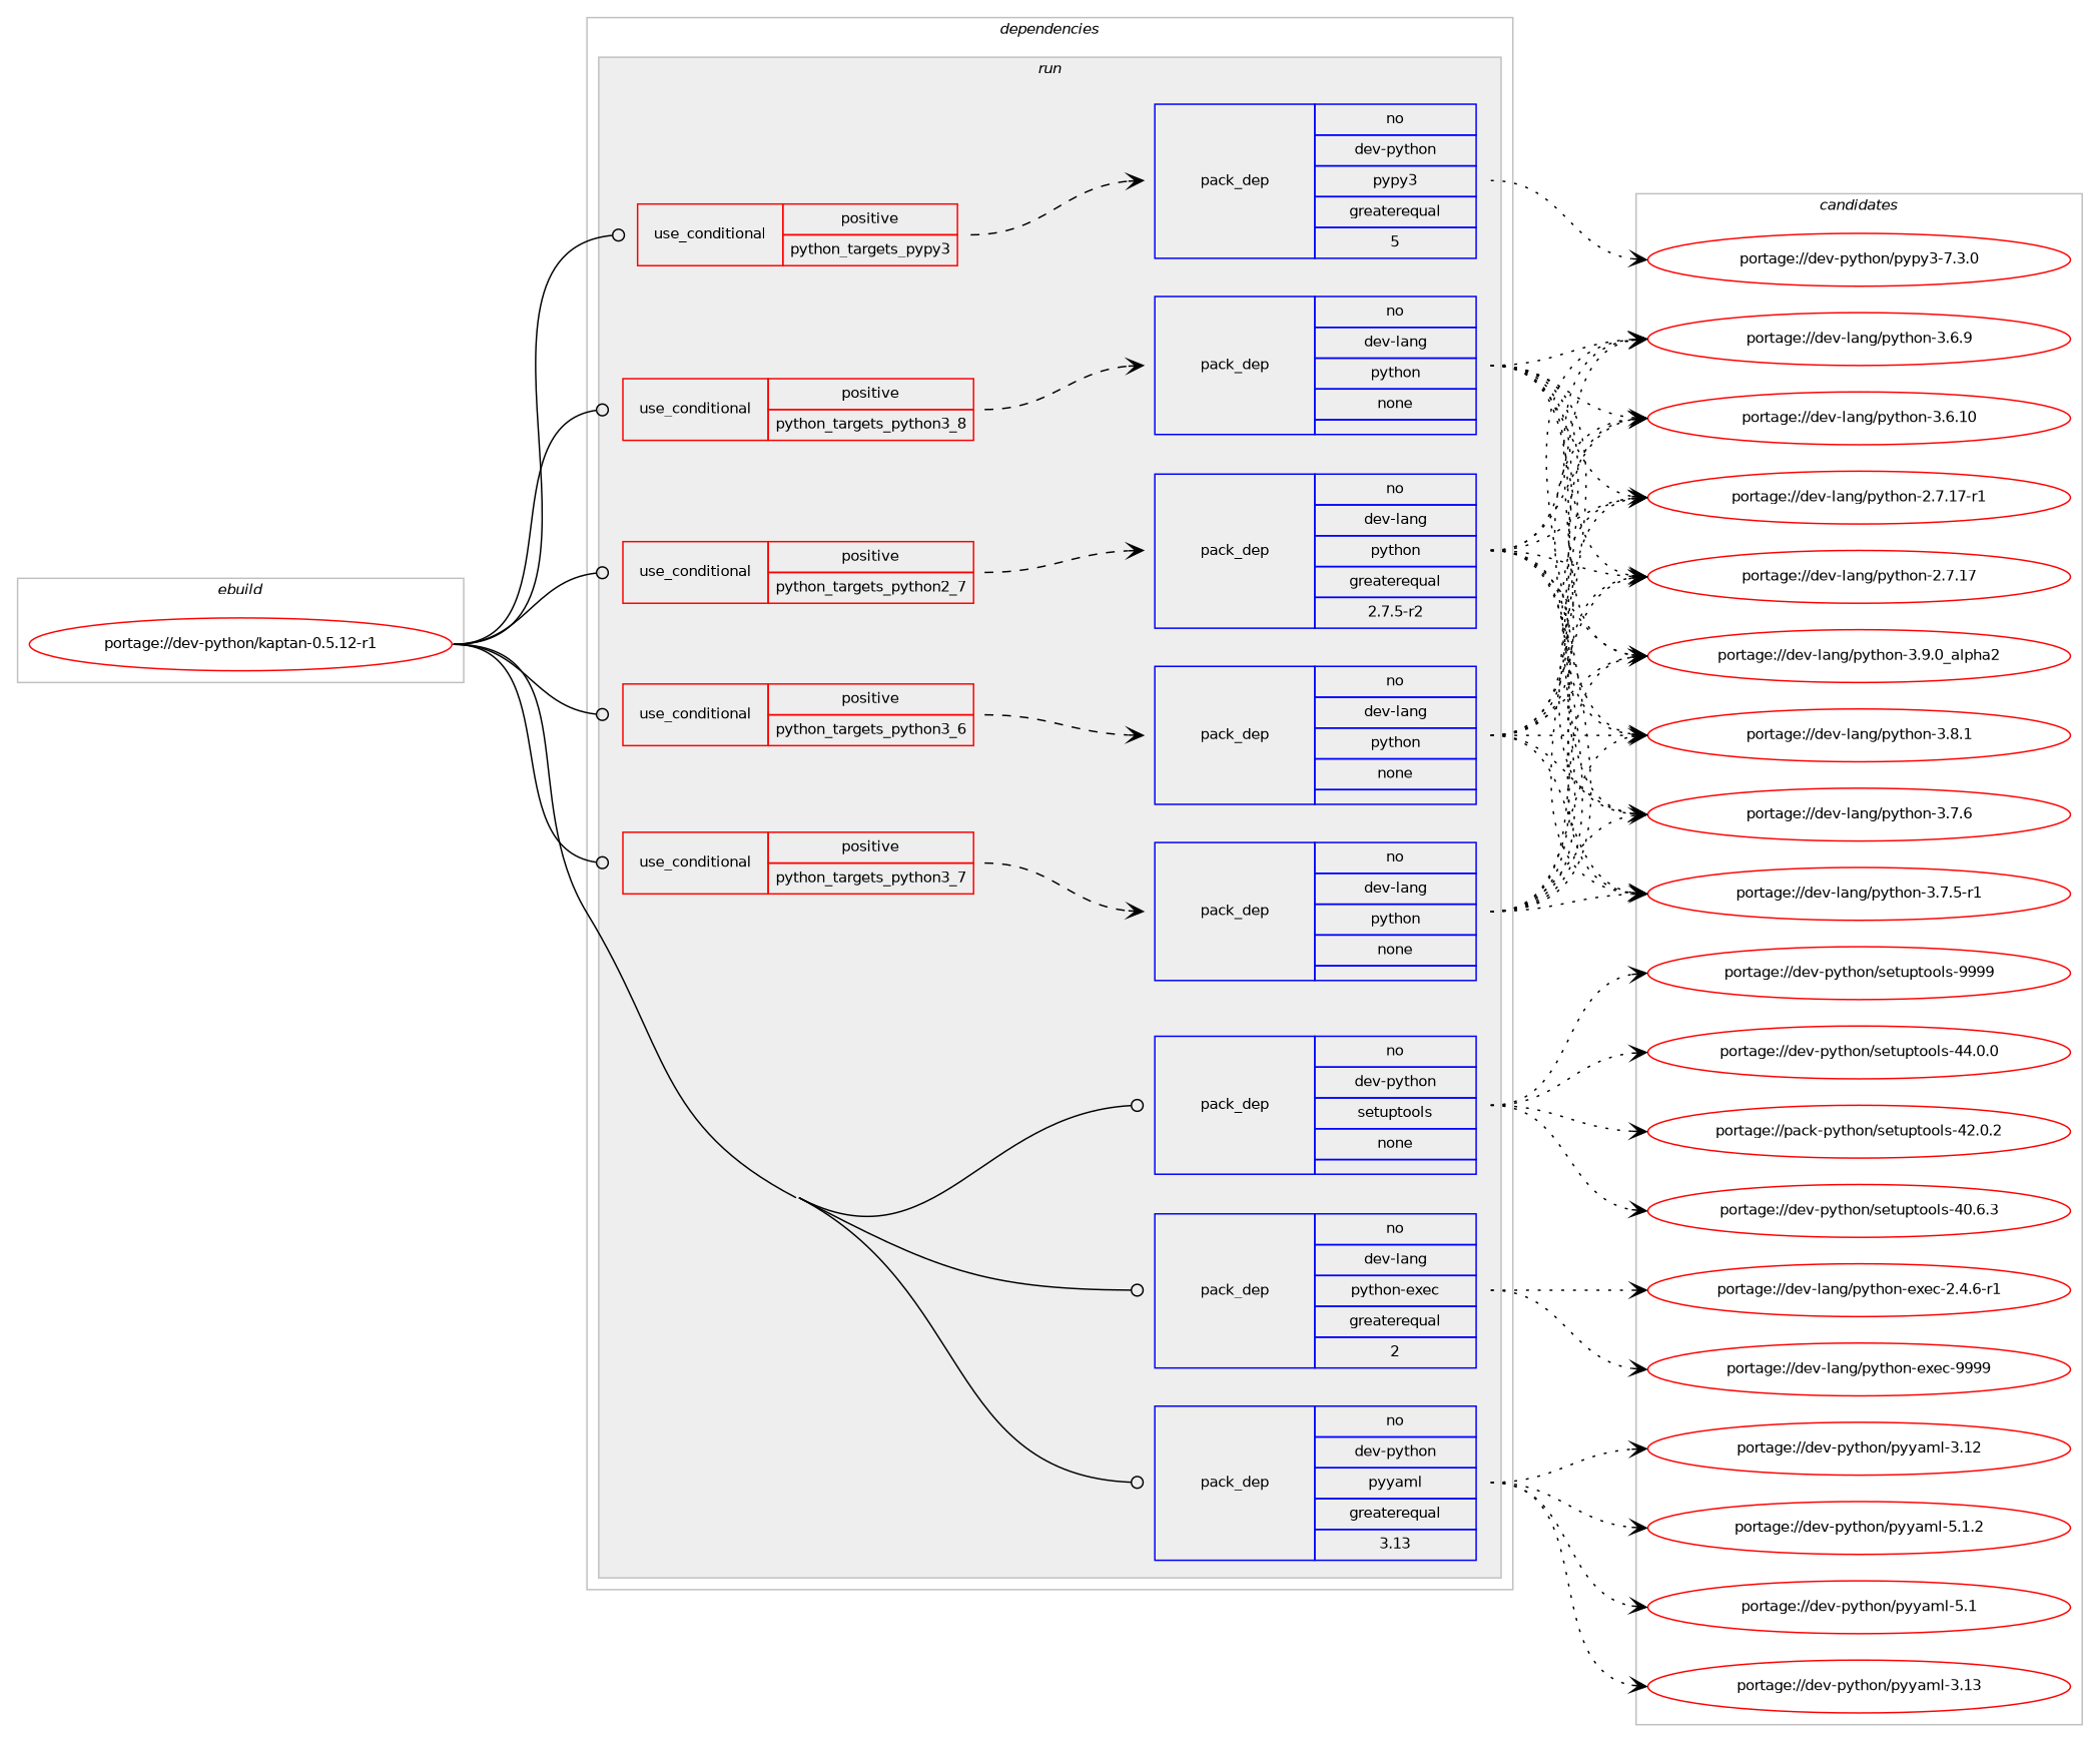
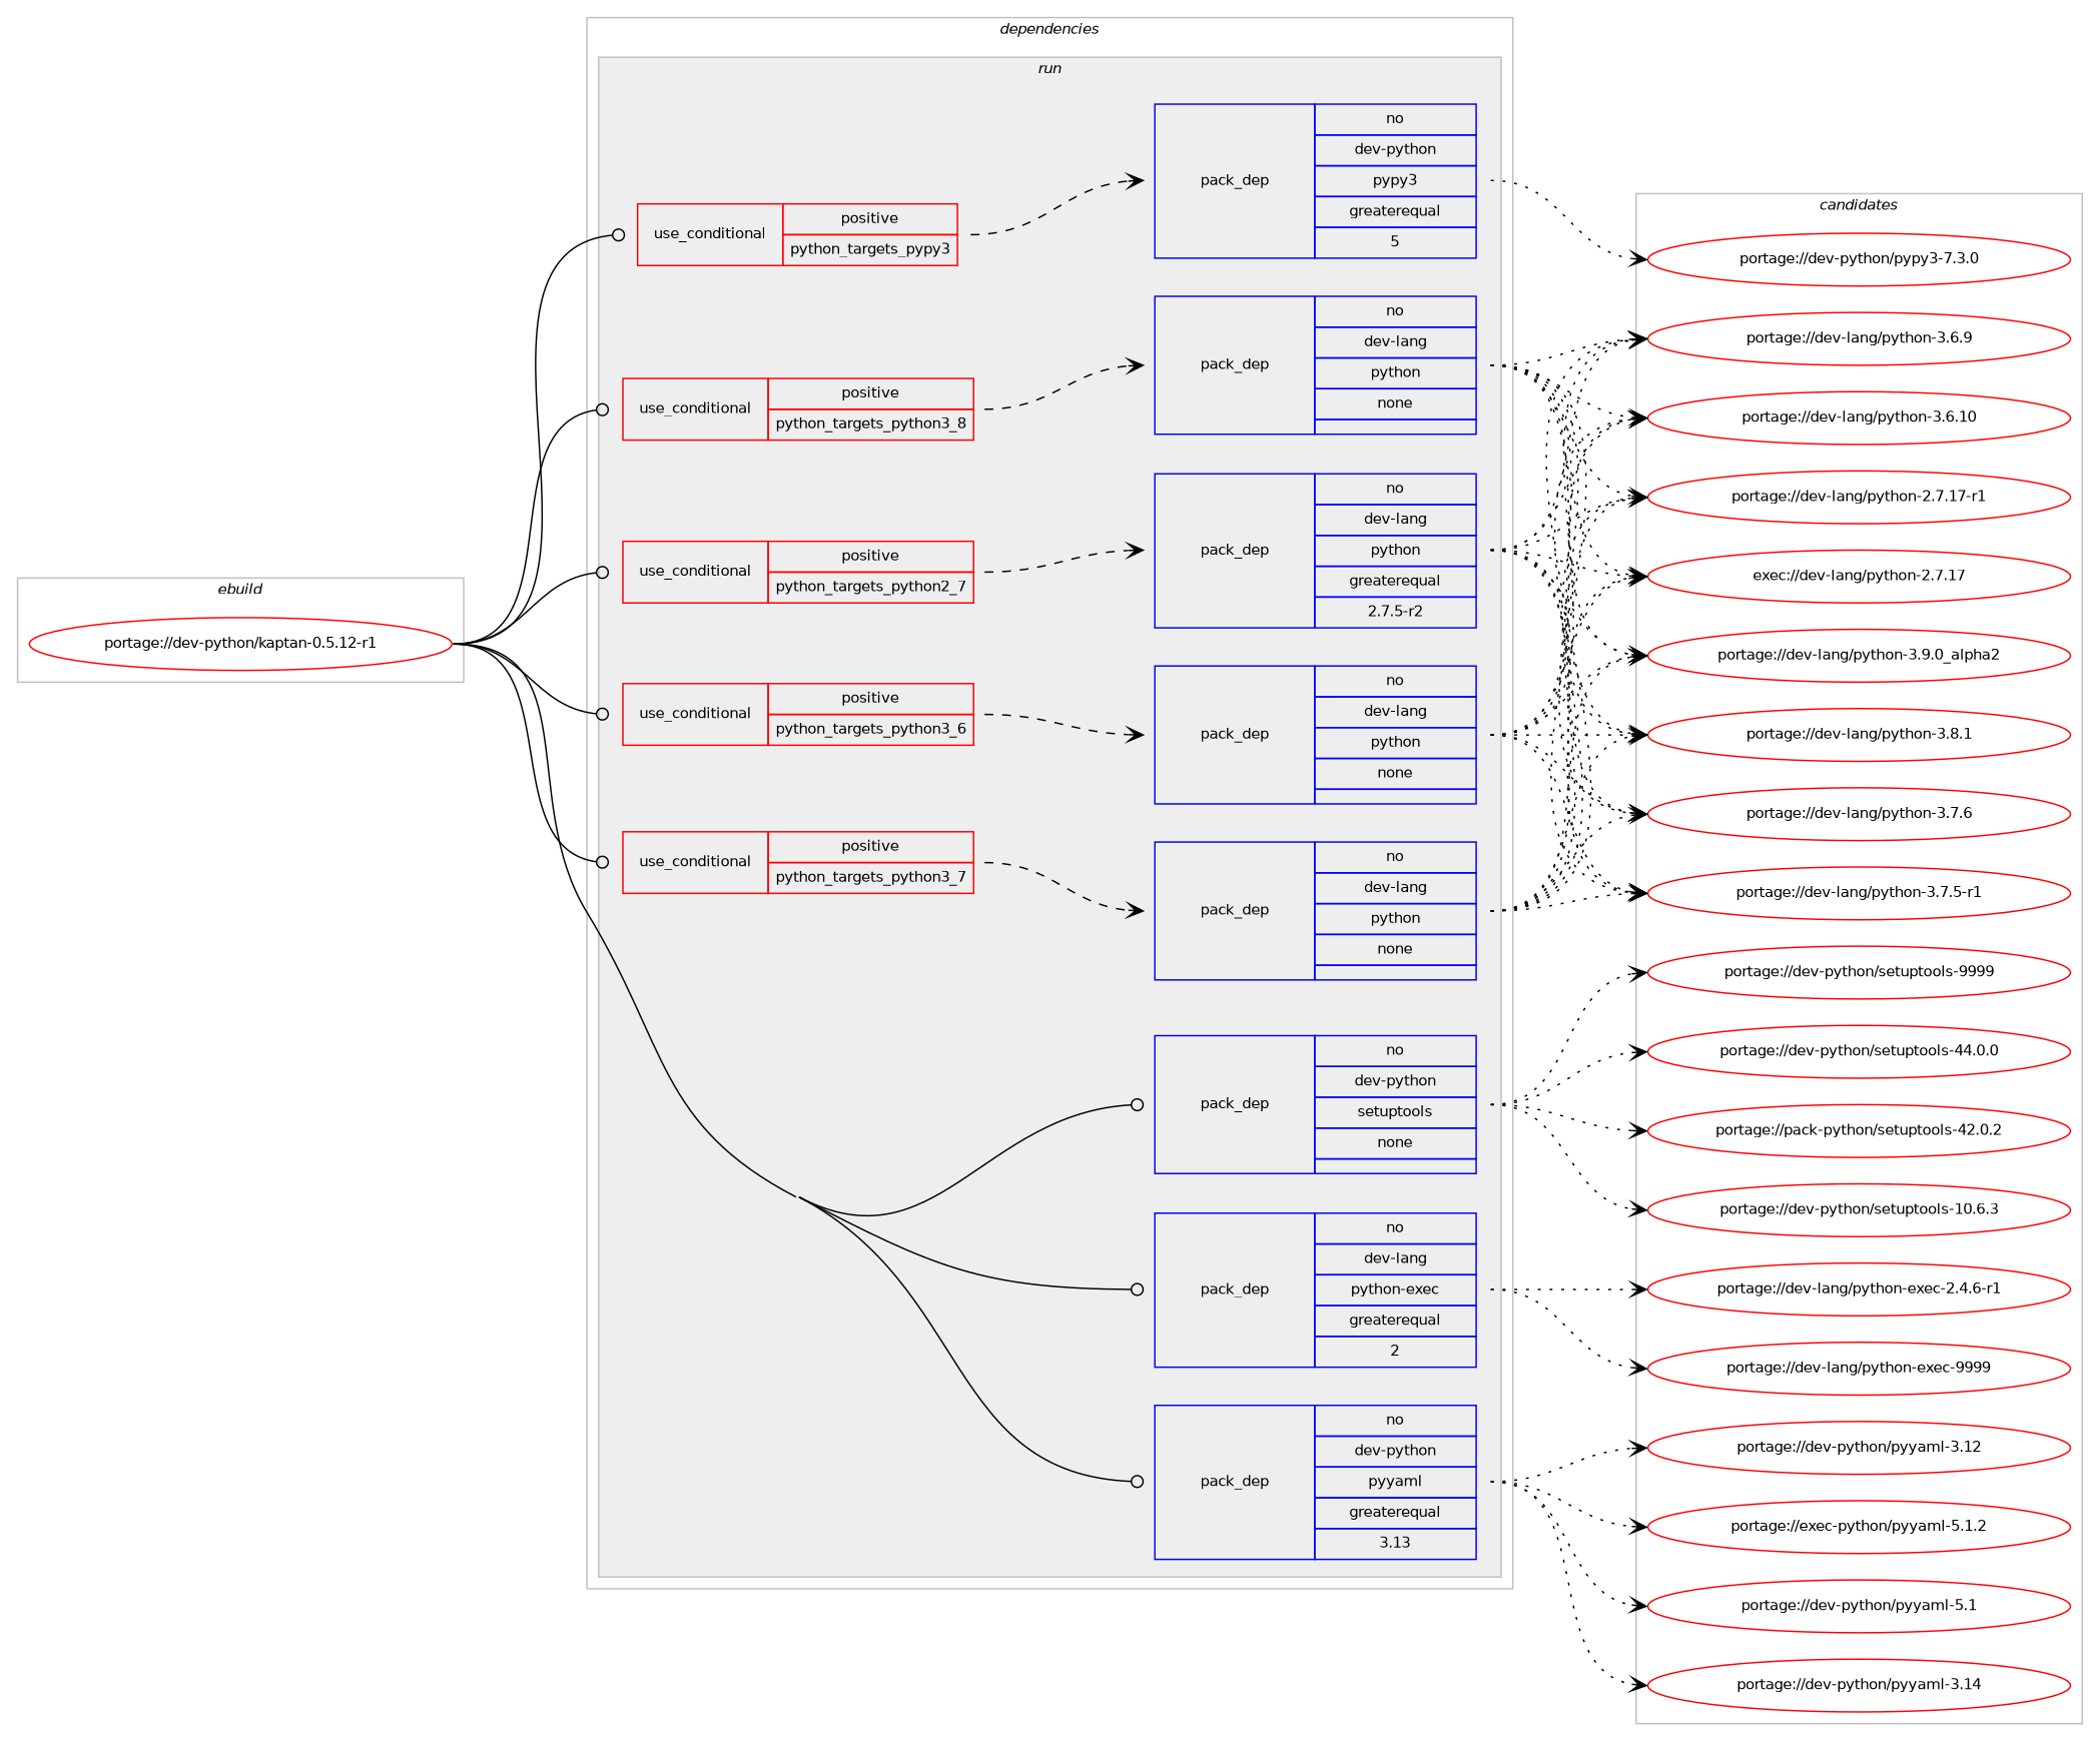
  digraph {
    compound=true
    concentrate=true
    fontname="DejaVu Sans"
    fontsize=10
    newrank=true
    rankdir=LR
    ranksep=1.5
    node [color=red fontname="DejaVu Sans" fontsize=10]
    edge [arrowhead=vee fontname="DejaVu Sans" headport=w style=dotted tailport=e weight=100]
    n1 [label="portage://dev-python/kaptan-0.5.12-r1" width=4]
    n2 [color=blue label=<<TABLE BORDER="0" CELLBORDER="1" CELLSPACING="0" CELLPADDING="4" WIDTH="220"><TR><TD ROWSPAN="6" CELLPADDING="30">pack_dep</TD></TR><TR><TD WIDTH="110">no</TD></TR><TR><TD>dev-python</TD></TR><TR><TD>pypy3</TD></TR><TR><TD>greaterequal</TD></TR><TR><TD>5</TD></TR></TABLE>> shape=none]
    n3 [label=<<TABLE BORDER="0" CELLBORDER="1" CELLSPACING="0" CELLPADDING="4"><TR><TD ROWSPAN="3" CELLPADDING="10">use_conditional</TD></TR><TR><TD>positive</TD></TR><TR><TD>python_targets_pypy3</TD></TR></TABLE>> shape=none]
    n4 [color=blue label=<<TABLE BORDER="0" CELLBORDER="1" CELLSPACING="0" CELLPADDING="4" WIDTH="220"><TR><TD ROWSPAN="6" CELLPADDING="30">pack_dep</TD></TR><TR><TD WIDTH="110">no</TD></TR><TR><TD>dev-lang</TD></TR><TR><TD>python</TD></TR><TR><TD>greaterequal</TD></TR><TR><TD>2.7.5-r2</TD></TR></TABLE>> shape=none]
    n5 [label=<<TABLE BORDER="0" CELLBORDER="1" CELLSPACING="0" CELLPADDING="4"><TR><TD ROWSPAN="3" CELLPADDING="10">use_conditional</TD></TR><TR><TD>positive</TD></TR><TR><TD>python_targets_python2_7</TD></TR></TABLE>> shape=none]
    n6 [color=blue label=<<TABLE BORDER="0" CELLBORDER="1" CELLSPACING="0" CELLPADDING="4" WIDTH="220"><TR><TD ROWSPAN="6" CELLPADDING="30">pack_dep</TD></TR><TR><TD WIDTH="110">no</TD></TR><TR><TD>dev-lang</TD></TR><TR><TD>python</TD></TR><TR><TD>none</TD></TR><TR><TD></TD></TR></TABLE>> shape=none]
    n7 [label=<<TABLE BORDER="0" CELLBORDER="1" CELLSPACING="0" CELLPADDING="4"><TR><TD ROWSPAN="3" CELLPADDING="10">use_conditional</TD></TR><TR><TD>positive</TD></TR><TR><TD>python_targets_python3_6</TD></TR></TABLE>> shape=none]
    n8 [color=blue label=<<TABLE BORDER="0" CELLBORDER="1" CELLSPACING="0" CELLPADDING="4" WIDTH="220"><TR><TD ROWSPAN="6" CELLPADDING="30">pack_dep</TD></TR><TR><TD WIDTH="110">no</TD></TR><TR><TD>dev-lang</TD></TR><TR><TD>python</TD></TR><TR><TD>none</TD></TR><TR><TD></TD></TR></TABLE>> shape=none]
    n9 [label=<<TABLE BORDER="0" CELLBORDER="1" CELLSPACING="0" CELLPADDING="4"><TR><TD ROWSPAN="3" CELLPADDING="10">use_conditional</TD></TR><TR><TD>positive</TD></TR><TR><TD>python_targets_python3_7</TD></TR></TABLE>> shape=none]
    n10 [color=blue label=<<TABLE BORDER="0" CELLBORDER="1" CELLSPACING="0" CELLPADDING="4" WIDTH="220"><TR><TD ROWSPAN="6" CELLPADDING="30">pack_dep</TD></TR><TR><TD WIDTH="110">no</TD></TR><TR><TD>dev-lang</TD></TR><TR><TD>python</TD></TR><TR><TD>none</TD></TR><TR><TD></TD></TR></TABLE>> shape=none]
    n11 [label=<<TABLE BORDER="0" CELLBORDER="1" CELLSPACING="0" CELLPADDING="4"><TR><TD ROWSPAN="3" CELLPADDING="10">use_conditional</TD></TR><TR><TD>positive</TD></TR><TR><TD>python_targets_python3_8</TD></TR></TABLE>> shape=none]
    n12 [color=blue label=<<TABLE BORDER="0" CELLBORDER="1" CELLSPACING="0" CELLPADDING="4" WIDTH="220"><TR><TD ROWSPAN="6" CELLPADDING="30">pack_dep</TD></TR><TR><TD WIDTH="110">no</TD></TR><TR><TD>dev-lang</TD></TR><TR><TD>python-exec</TD></TR><TR><TD>greaterequal</TD></TR><TR><TD>2</TD></TR></TABLE>> shape=none]
    n13 [color=blue label=<<TABLE BORDER="0" CELLBORDER="1" CELLSPACING="0" CELLPADDING="4" WIDTH="220"><TR><TD ROWSPAN="6" CELLPADDING="30">pack_dep</TD></TR><TR><TD WIDTH="110">no</TD></TR><TR><TD>dev-python</TD></TR><TR><TD>pyyaml</TD></TR><TR><TD>greaterequal</TD></TR><TR><TD>3.13</TD></TR></TABLE>> shape=none]
    n14 [color=blue label=<<TABLE BORDER="0" CELLBORDER="1" CELLSPACING="0" CELLPADDING="4" WIDTH="220"><TR><TD ROWSPAN="6" CELLPADDING="30">pack_dep</TD></TR><TR><TD WIDTH="110">no</TD></TR><TR><TD>dev-python</TD></TR><TR><TD>setuptools</TD></TR><TR><TD>none</TD></TR><TR><TD></TD></TR></TABLE>> shape=none]
    n15 [label="portage://dev-python/setuptools-9999" width=4]
    n16 [label="portage://dev-python/setuptools-44.0.0" width=4]
    n17 [label="portage://pack-python/setuptools-42.0.2" width=4]
-   n18 [label="portage://dev-python/setuptools-40.6.3" width=4]
+   n18 [label="portage://dev-python/setuptools-10.6.3" width=4]
    n19 [label="portage://dev-python/pypy3-7.3.0" width=4]
    n20 [label="portage://dev-lang/python-3.9.0_alpha2" width=4]
    n21 [label="portage://dev-lang/python-3.8.1" width=4]
    n22 [label="portage://dev-lang/python-3.7.6" width=4]
    n23 [label="portage://dev-lang/python-3.7.5-r1" width=4]
    n24 [label="portage://dev-lang/python-3.6.9" width=4]
    n25 [label="portage://dev-lang/python-3.6.10" width=4]
    n26 [label="portage://dev-lang/python-2.7.17-r1" width=4]
-   n27 [label="portage://dev-lang/python-2.7.17" width=4]
+   n27 [label="exec://dev-lang/python-2.7.17" width=4]
    n28 [label="portage://dev-lang/python-exec-9999" width=4]
    n29 [label="portage://dev-lang/python-exec-2.4.6-r1" width=4]
-   n30 [label="portage://dev-python/pyyaml-5.1.2" width=4]
+   n30 [label="portage://exec-python/pyyaml-5.1.2" width=4]
    n31 [label="portage://dev-python/pyyaml-5.1" width=4]
-   n32 [label="portage://dev-python/pyyaml-3.13" width=4]
+   n32 [label="portage://dev-python/pyyaml-3.14" width=4]
    n33 [label="portage://dev-python/pyyaml-3.12" width=4]
    subgraph cluster_1 {
      color=gray
      label=<<i>ebuild</i>>
      n1
    }
    subgraph cluster_2 {
      color=gray
      label=<<i>dependencies</i>>
      subgraph cluster_3 {
        color=gray
        fillcolor="#eeeeee"
        label=<<i>compile</i>>
        style=filled
      }
      subgraph cluster_4 {
        color=gray
        fillcolor="#eeeeee"
        label=<<i>compile and run</i>>
        style=filled
      }
      subgraph cluster_5 {
        color=gray
        fillcolor="#eeeeee"
        label=<<i>run</i>>
        style=filled
        subgraph sub_6 {
          color=gray
          fillcolor="#eeeeee"
          label=<<i>run</i>>
          style=filled
          n3
          subgraph sub_7 {
            color=gray
            fillcolor="#eeeeee"
            label=<<i>run</i>>
            style=filled
            n2
          }
        }
        subgraph sub_8 {
          color=gray
          fillcolor="#eeeeee"
          label=<<i>run</i>>
          style=filled
          n5
          subgraph sub_9 {
            color=gray
            fillcolor="#eeeeee"
            label=<<i>run</i>>
            style=filled
            n4
          }
        }
        subgraph sub_10 {
          color=gray
          fillcolor="#eeeeee"
          label=<<i>run</i>>
          style=filled
          n7
          subgraph sub_11 {
            color=gray
            fillcolor="#eeeeee"
            label=<<i>run</i>>
            style=filled
            n6
          }
        }
        subgraph sub_12 {
          color=gray
          fillcolor="#eeeeee"
          label=<<i>run</i>>
          style=filled
          n9
          subgraph sub_13 {
            color=gray
            fillcolor="#eeeeee"
            label=<<i>run</i>>
            style=filled
            n8
          }
        }
        subgraph sub_14 {
          color=gray
          fillcolor="#eeeeee"
          label=<<i>run</i>>
          style=filled
          n11
          subgraph sub_15 {
            color=gray
            fillcolor="#eeeeee"
            label=<<i>run</i>>
            style=filled
            n10
          }
        }
        subgraph sub_16 {
          color=gray
          fillcolor="#eeeeee"
          label=<<i>run</i>>
          style=filled
          n12
        }
        subgraph sub_17 {
          color=gray
          fillcolor="#eeeeee"
          label=<<i>run</i>>
          style=filled
          n13
        }
        subgraph sub_18 {
          color=gray
          fillcolor="#eeeeee"
          label=<<i>run</i>>
          style=filled
          n14
        }
      }
    }
    subgraph cluster_19 {
      color=gray
      label=<<i>candidates</i>>
      rank=same
      subgraph sub_20 {
        color=black
        label=<<i>candidates</i>>
        nodesep=1
        rank=same
        n15
        n16
        n17
        n18
      }
      subgraph sub_21 {
        color=black
        label=<<i>candidates</i>>
        nodesep=1
        rank=same
        n19
      }
      subgraph sub_22 {
        color=black
        label=<<i>candidates</i>>
        nodesep=1
        rank=same
        n20
        n21
        n22
        n23
        n24
        n25
        n26
        n27
      }
      subgraph sub_23 {
        color=black
        label=<<i>candidates</i>>
        nodesep=1
        rank=same
        n20
        n21
        n22
        n23
        n24
        n25
        n26
        n27
      }
      subgraph sub_24 {
        color=black
        label=<<i>candidates</i>>
        nodesep=1
        rank=same
        n20
        n21
        n22
        n23
        n24
        n25
        n26
        n27
      }
      subgraph sub_25 {
        color=black
        label=<<i>candidates</i>>
        nodesep=1
        rank=same
        n20
        n21
        n22
        n23
        n24
        n25
        n26
        n27
      }
      subgraph sub_26 {
        color=black
        label=<<i>candidates</i>>
        nodesep=1
        rank=same
        n28
        n29
      }
      subgraph sub_27 {
        color=black
        label=<<i>candidates</i>>
        nodesep=1
        rank=same
        n30
        n31
        n32
        n33
      }
    }
    n1 -> n3 [arrowhead=odot style=solid weight=20]
    n1 -> n5 [arrowhead=odot style=solid weight=20]
    n1 -> n7 [arrowhead=odot style=solid weight=20]
    n1 -> n9 [arrowhead=odot style=solid weight=20]
    n1 -> n11 [arrowhead=odot style=solid weight=20]
    n1 -> n12 [arrowhead=odot style=solid weight=20]
    n1 -> n13 [arrowhead=odot style=solid weight=20]
    n1 -> n14 [arrowhead=odot style=solid weight=20]
    n2 -> n19
    n3 -> n2 [style=dashed weight=20]
    n4 -> n20
    n4 -> n21
    n4 -> n22
    n4 -> n23
    n4 -> n24
    n4 -> n25
    n4 -> n26
    n4 -> n27
    n5 -> n4 [style=dashed weight=20]
    n6 -> n20
    n6 -> n21
    n6 -> n22
    n6 -> n23
    n6 -> n24
    n6 -> n25
    n6 -> n26
    n6 -> n27
    n7 -> n6 [style=dashed weight=20]
    n8 -> n20
    n8 -> n21
    n8 -> n22
    n8 -> n23
    n8 -> n24
    n8 -> n25
    n8 -> n26
    n8 -> n27
    n9 -> n8 [style=dashed weight=20]
    n10 -> n20
    n10 -> n21
    n10 -> n22
    n10 -> n23
    n10 -> n24
    n10 -> n25
    n10 -> n26
    n10 -> n27
    n11 -> n10 [style=dashed weight=20]
    n12 -> n28
    n12 -> n29
    n13 -> n30
    n13 -> n31
    n13 -> n32
    n13 -> n33
    n14 -> n15
    n14 -> n16
    n14 -> n17
    n14 -> n18
  }
